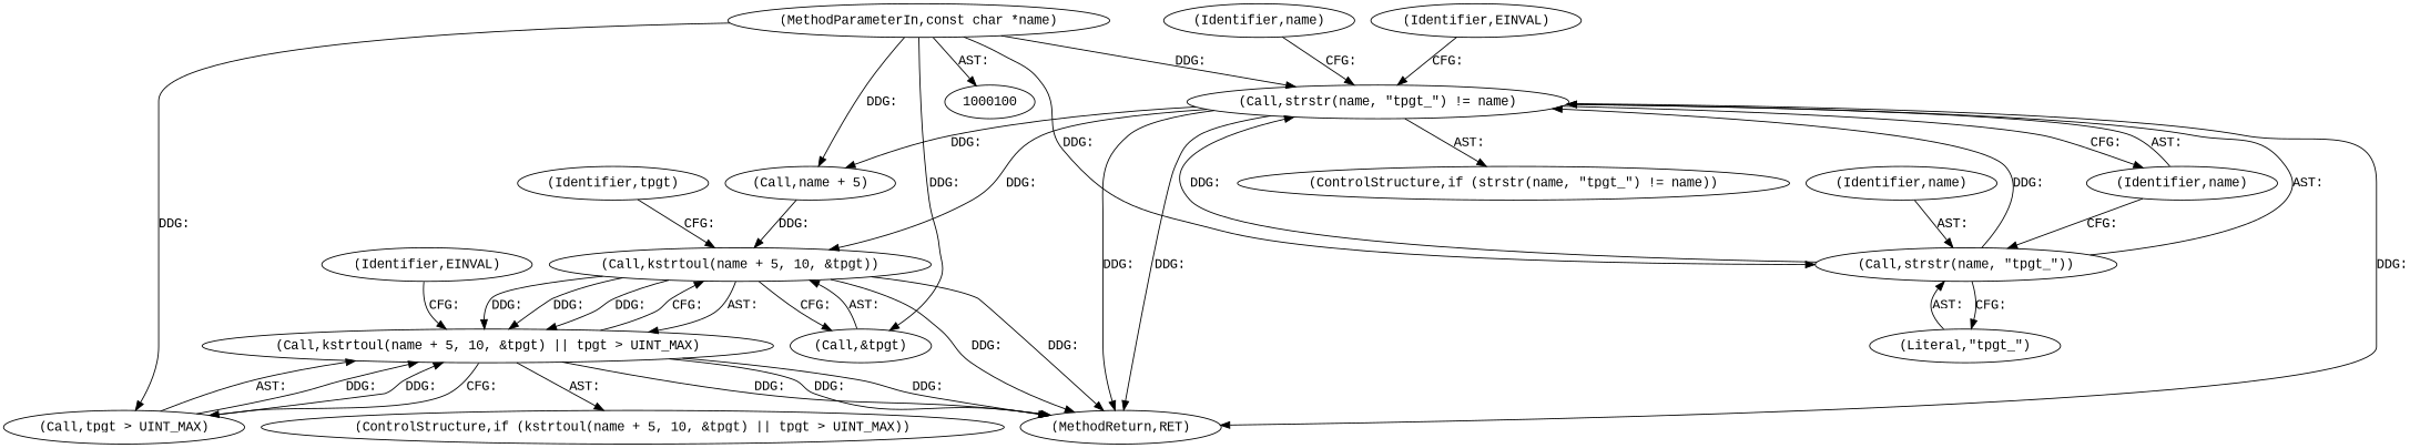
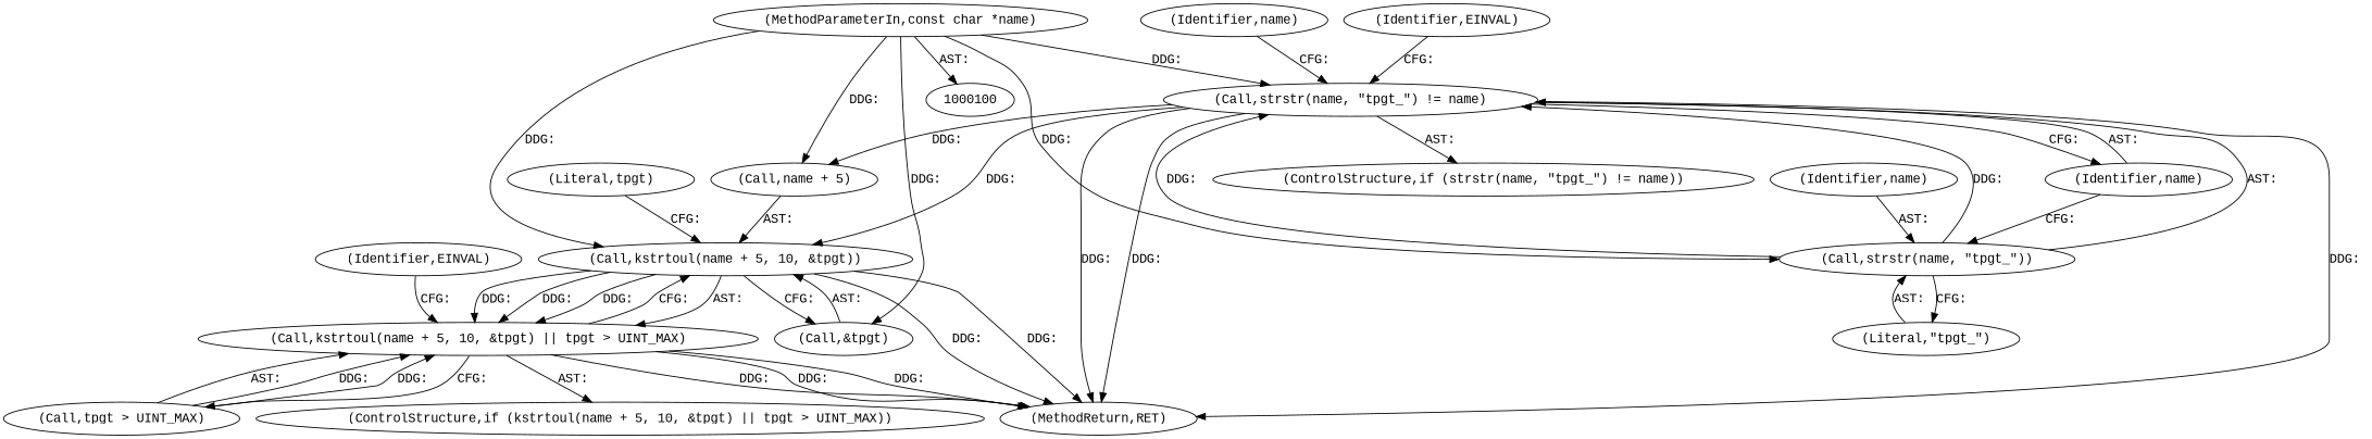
  digraph {
    fontname="Liberation Mono"
    node [fontname="Liberation Mono"]
    edge [fontname="Liberation Mono"]
    n1 [label="(Call,kstrtoul(name + 5, 10, &tpgt))"]
    n2 [label="(Call,kstrtoul(name + 5, 10, &tpgt) || tpgt > UINT_MAX)"]
    n3 [label="(Call,&tpgt)"]
    n4 [label="(MethodReturn,RET)"]
    n5 [label="(ControlStructure,if (kstrtoul(name + 5, 10, &tpgt) || tpgt > UINT_MAX))"]
    n6 [label="(Call,tpgt > UINT_MAX)"]
    n7 [label="(Call,strstr(name, \"tpgt_\") != name)"]
    n8 [label="(Call,name + 5)"]
    n9 [label="(ControlStructure,if (strstr(name, \"tpgt_\") != name))"]
    n10 [label="(Identifier,name)"]
    n11 [label="(Call,strstr(name, \"tpgt_\"))"]
    n12 [label="(Literal,\"tpgt_\")"]
    n13 [label="(MethodParameterIn,const char *name)"]
    1000100
    n15 [label="(Identifier,name)"]
-   n16 [label="(Identifier,tpgt)"]
+   n16 [label="(Literal,tpgt)"]
    n17 [label="(Identifier,name)"]
    n18 [label="(Identifier,EINVAL)"]
    n19 [label="(Identifier,EINVAL)"]
    n1 -> n2 [label="AST: "]
    n1 -> n2 [label="DDG: "]
    n1 -> n2 [label="DDG: "]
    n1 -> n2 [label="DDG: "]
    n1 -> n3 [label="CFG: "]
    n1 -> n4 [label="DDG: "]
    n1 -> n4 [label="DDG: "]
    n2 -> n1 [label="CFG: "]
    n2 -> n4 [label="DDG: "]
    n2 -> n4 [label="DDG: "]
    n2 -> n4 [label="DDG: "]
    n2 -> n5 [label="AST: "]
    n2 -> n6 [label="CFG: "]
    n3 -> n1 [label="AST: "]
    n6 -> n2 [label="AST: "]
    n6 -> n2 [label="DDG: "]
    n6 -> n2 [label="DDG: "]
    n7 -> n1 [label="DDG: "]
    n7 -> n4 [label="DDG: "]
    n7 -> n4 [label="DDG: "]
    n7 -> n4 [label="DDG: "]
    n7 -> n8 [label="DDG: "]
    n7 -> n9 [label="AST: "]
    n7 -> n10 [label="CFG: "]
-   n8 -> n1 [label="DDG: "]
+   n8 -> n1 [label="AST: "]
    n10 -> n7 [label="AST: "]
    n10 -> n11 [label="CFG: "]
    n11 -> n7 [label="AST: "]
    n11 -> n7 [label="DDG: "]
    n11 -> n7 [label="DDG: "]
    n11 -> n12 [label="CFG: "]
    n12 -> n11 [label="AST: "]
-   n13 -> n6 [label="DDG: "]
+   n13 -> n1 [label="DDG: "]
    n13 -> n3 [label="DDG: "]
    n13 -> n7 [label="DDG: "]
    n13 -> n8 [label="DDG: "]
    n13 -> n11 [label="DDG: "]
    n13 -> 1000100 [label="AST: "]
    n15 -> n11 [label="AST: "]
    n16 -> n1 [label="CFG: "]
    n17 -> n7 [label="CFG: "]
    n18 -> n2 [label="CFG: "]
    n19 -> n7 [label="CFG: "]
  }
